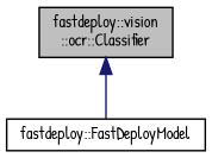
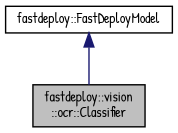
  digraph {
    fontname="Patrick Hand"
    node [color=black fontname="Patrick Hand" fontsize=10 shape=record style=filled]
    n1 [fillcolor=grey75 fontcolor=black height=0.2 label="fastdeploy::vision\l::ocr::Classifier" width=0.4]
    n2 [fillcolor=white height=0.2 label="fastdeploy::FastDeployModel" width=0.4]
-   n1 -> n2 [color=midnightblue dir=back fontname="Patrick Hand" fontsize=10 labelfontname=Helvetica labelfontsize=10 style=solid]
+   n2 -> n1 [color=midnightblue dir=back fontname="Patrick Hand" fontsize=10 labelfontname=Helvetica labelfontsize=10 style=solid]
  }
